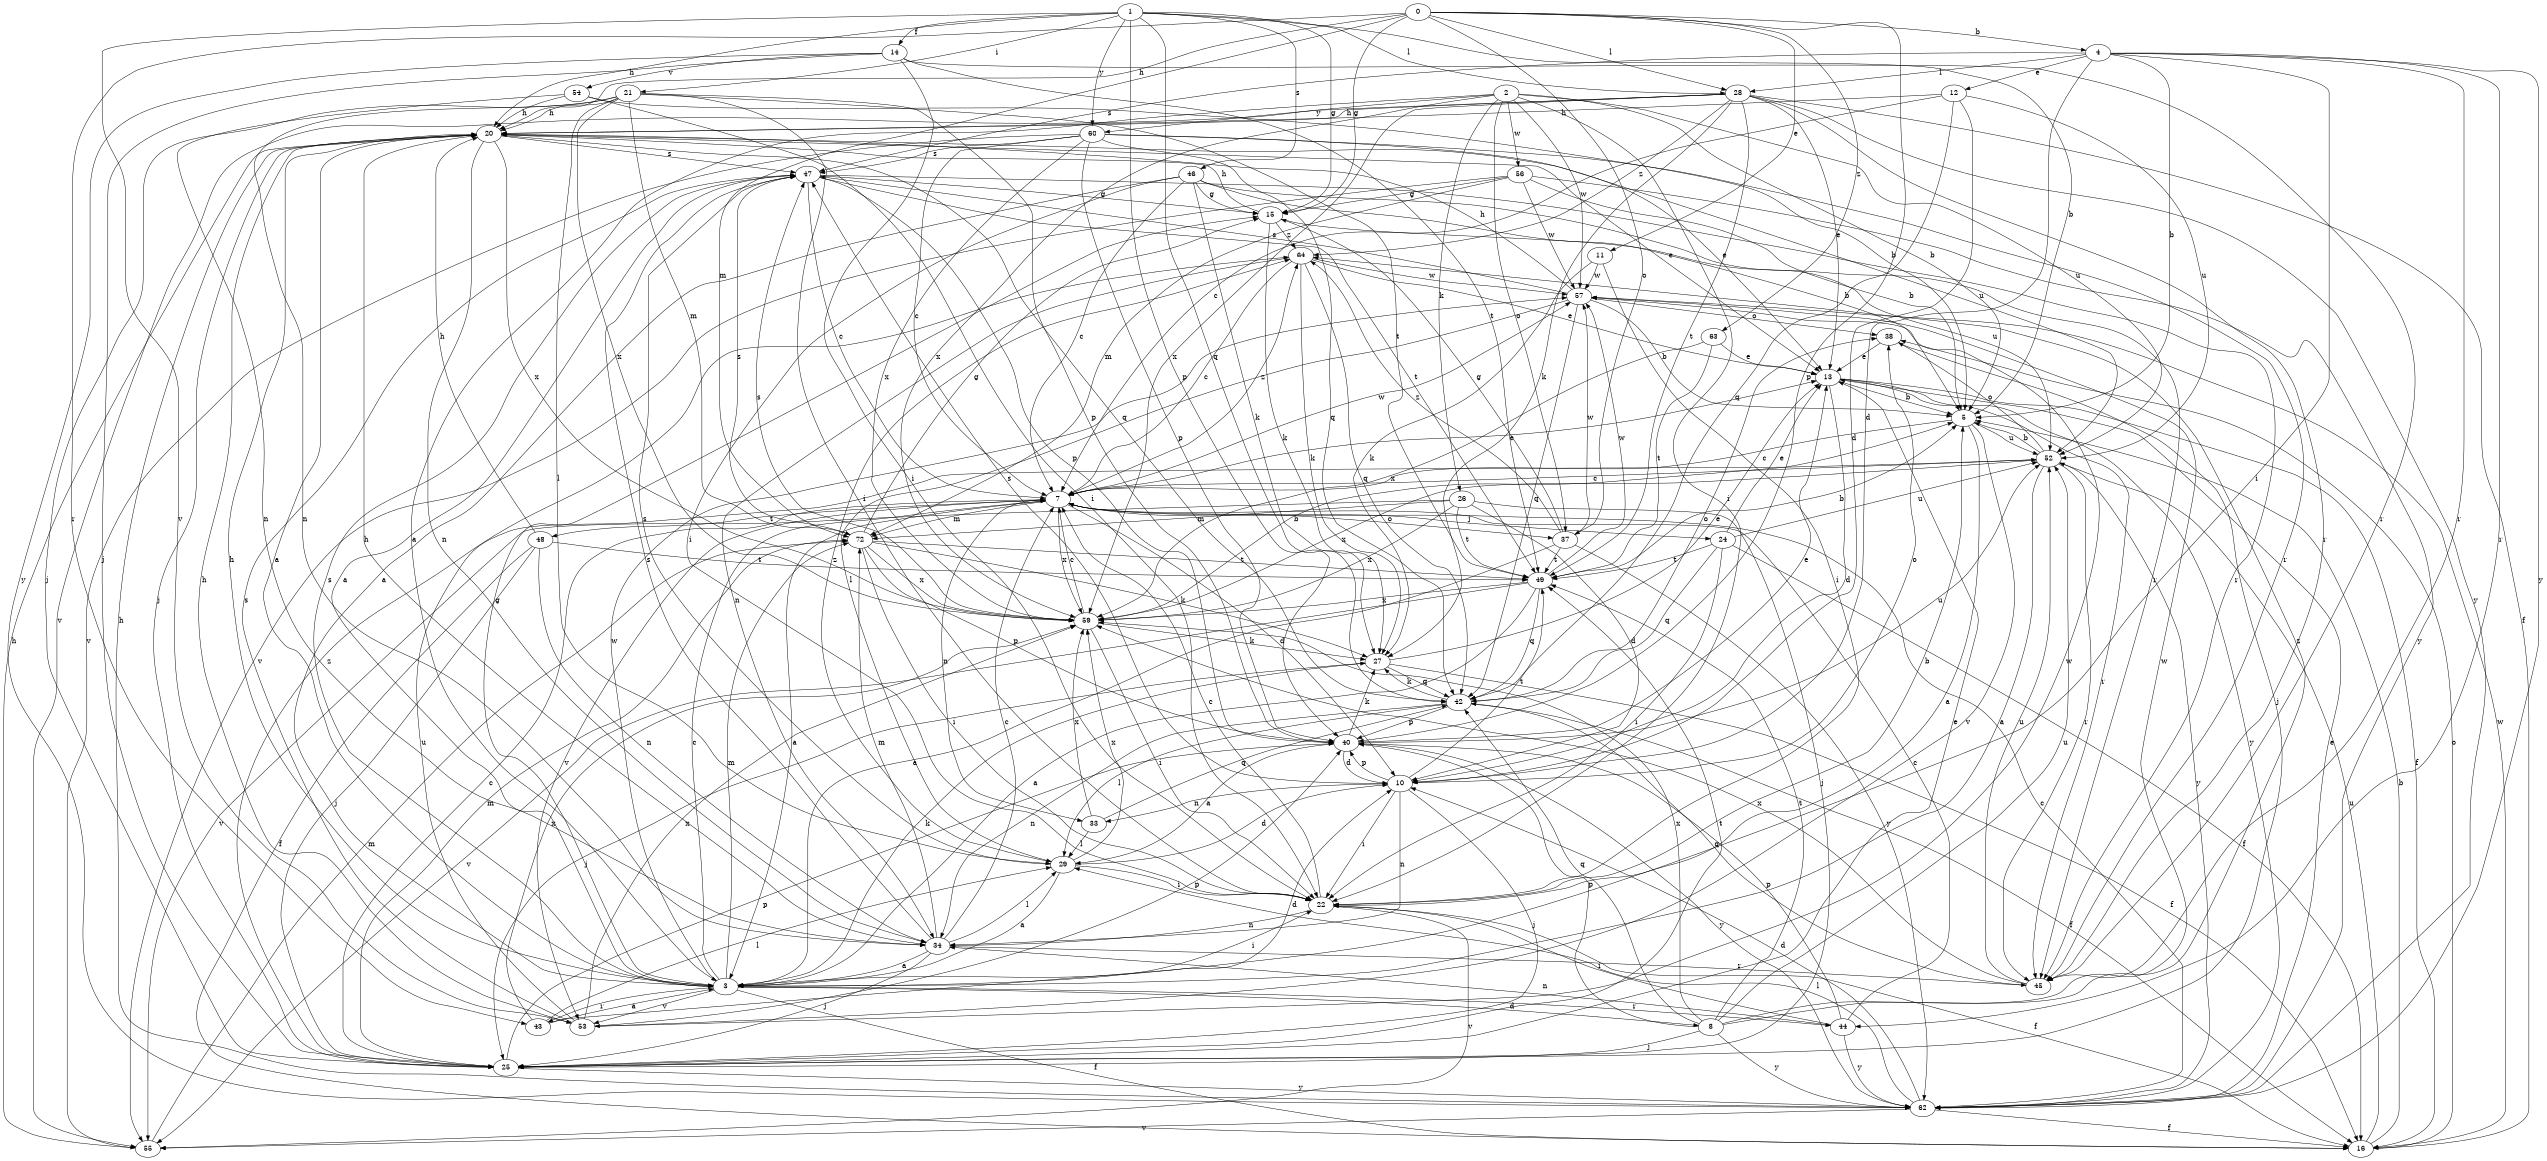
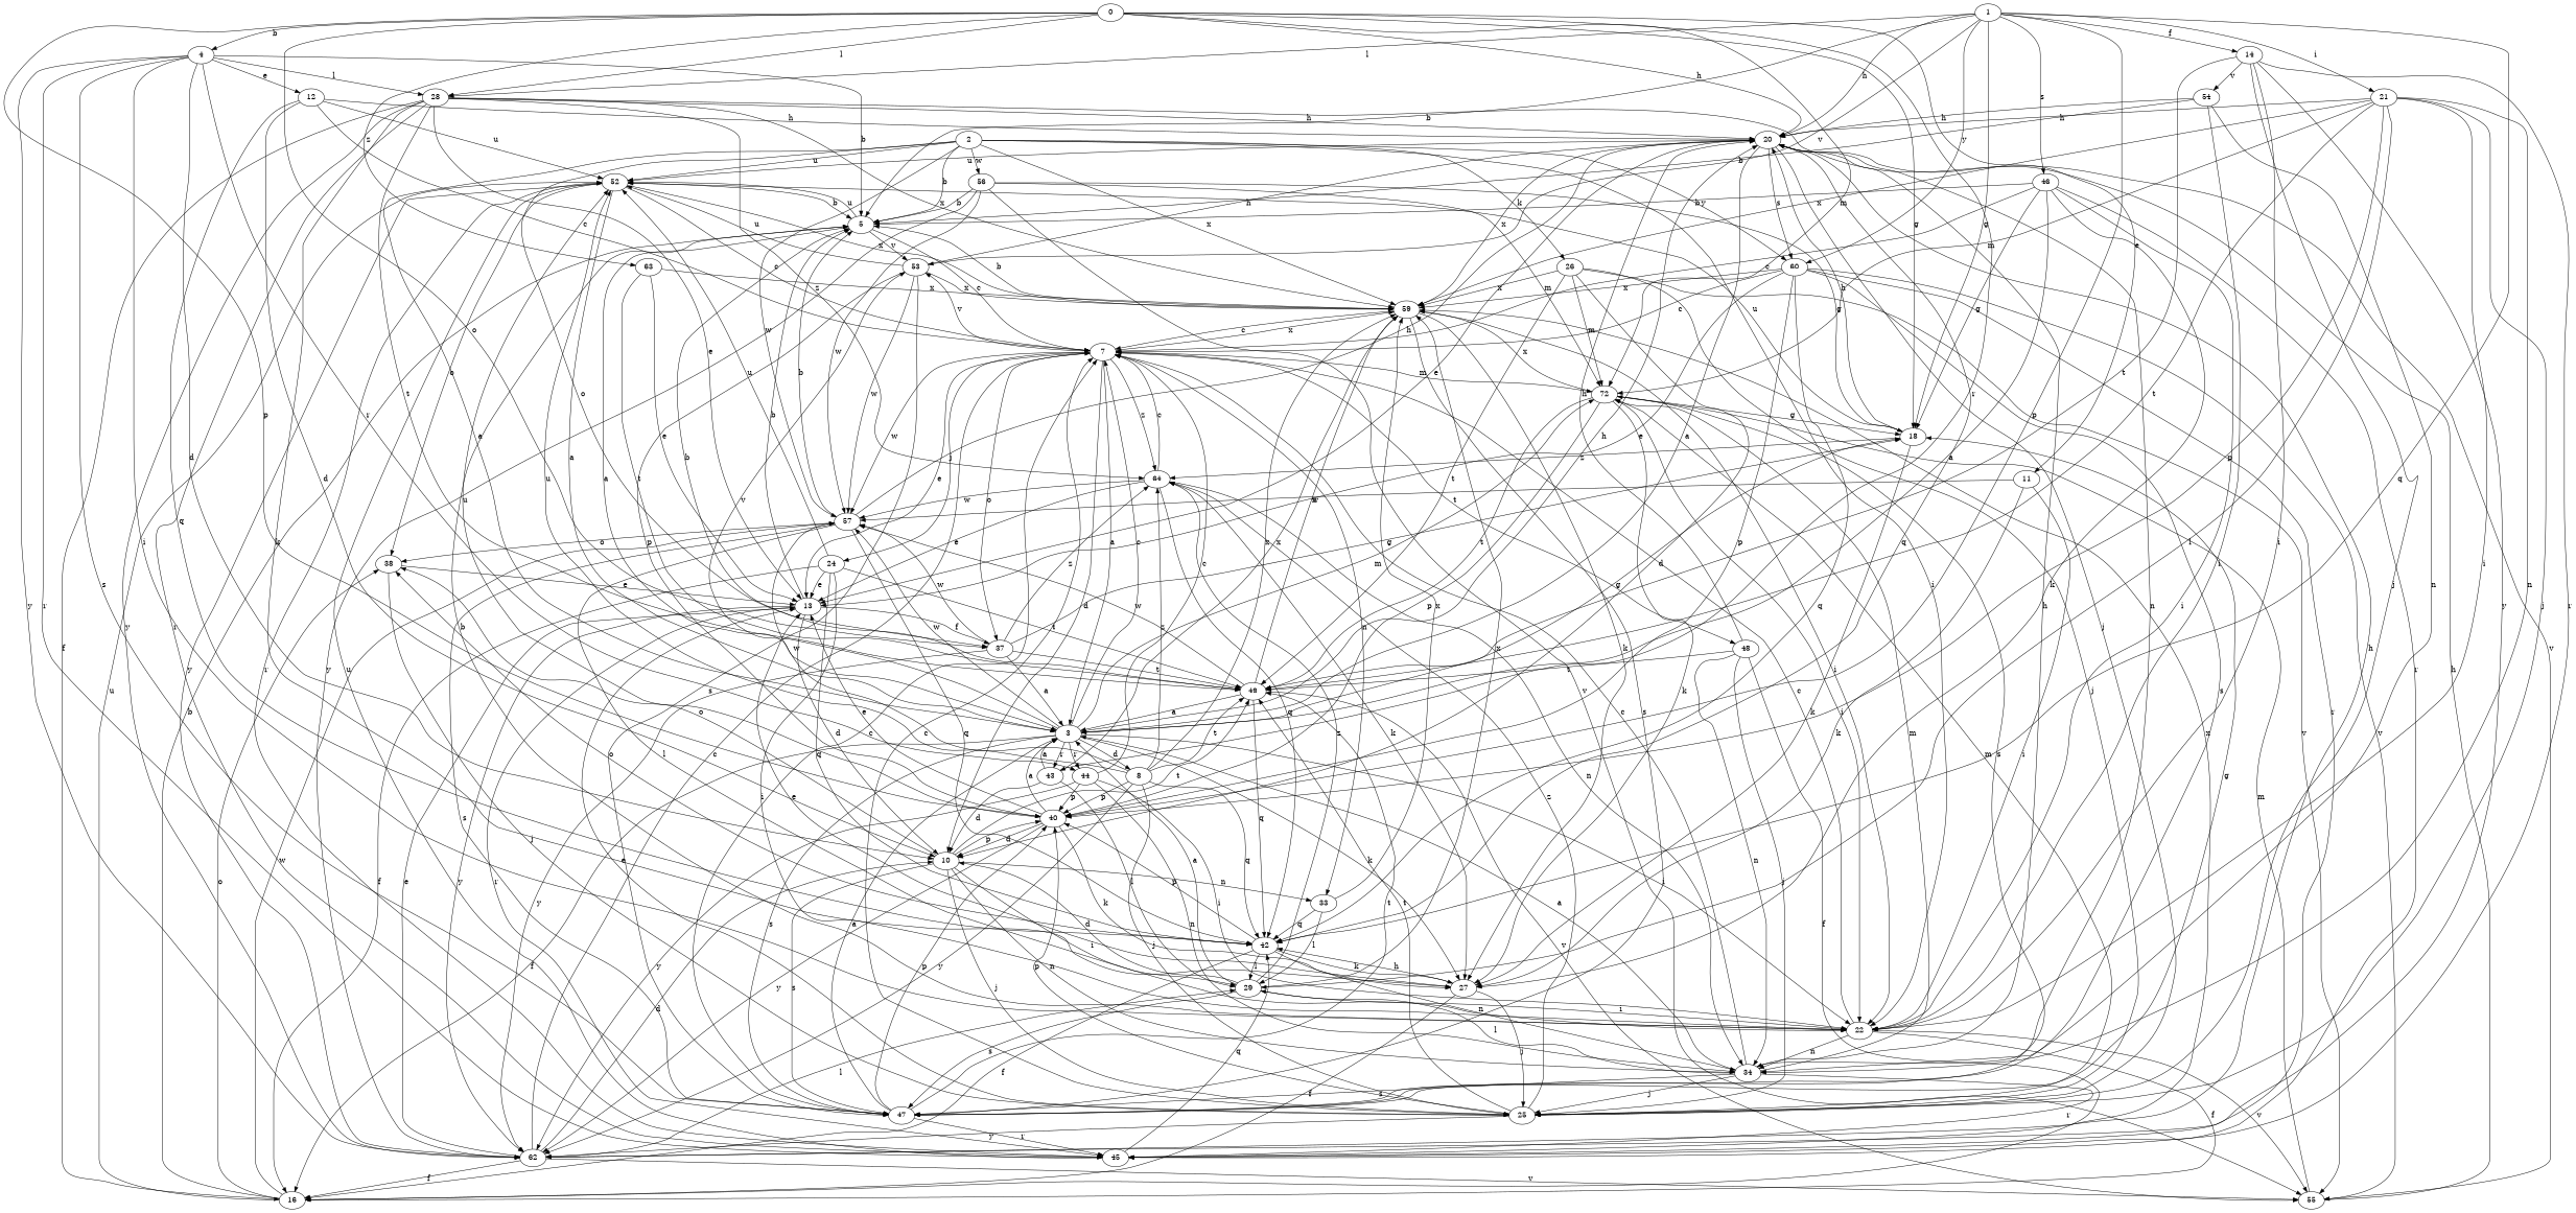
  strict digraph {
    0
    4
    11
-   18 [label=15]
+   18
    20
    28
    n7 [label=72]
    37
    40
    43
    63
    5
    22
    44
    47
    10
    12
    45
    62
    57
    27
    52
    64
    42
    3
    59
    13
    25
    34
    16
    49
    55
    29
    7
    38
    1
    14
    21
    46
    53
    60
    54
    2
    26
    56
    8
    24
    33
    48
    0 -> 4 [label=b]
    0 -> 11 [label=e]
    0 -> 18 [label=g]
    0 -> 20 [label=h]
    0 -> 28 [label=l]
    0 -> n7 [label=m]
    0 -> 37 [label=o]
    0 -> 40 [label=p]
    0 -> 43 [label=r]
    0 -> 63 [label=z]
    4 -> 28 [label=l]
    4 -> 5 [label=b]
    4 -> 22 [label=i]
    4 -> 44 [label=r]
    4 -> 47 [label=s]
    4 -> 10 [label=d]
    4 -> 12 [label=e]
    4 -> 45 [label=r]
    4 -> 62 [label=y]
    11 -> 22 [label=i]
    11 -> 57 [label=w]
    11 -> 27 [label=k]
    18 -> 20 [label=h]
    18 -> 27 [label=k]
    18 -> 52 [label=u]
    18 -> 64 [label=z]
-   20 -> 47 [label=s]
+   20 -> 60 [label=s]
    20 -> 52 [label=u]
    20 -> 42 [label=q]
    20 -> 3 [label=a]
    20 -> 59 [label=x]
    20 -> 13 [label=e]
    20 -> 25 [label=j]
    20 -> 34 [label=n]
    28 -> 20 [label=h]
    28 -> 45 [label=r]
    28 -> 62 [label=y]
    28 -> 27 [label=k]
    28 -> 64 [label=z]
    28 -> 59 [label=x]
    28 -> 13 [label=e]
    28 -> 16 [label=f]
    28 -> 49 [label=t]
    28 -> 55 [label=v]
    n7 -> 18 [label=g]
    n7 -> 40 [label=p]
    n7 -> 22 [label=i]
    n7 -> 47 [label=s]
    n7 -> 27 [label=k]
    n7 -> 59 [label=x]
    n7 -> 49 [label=t]
    37 -> 18 [label=g]
    37 -> 62 [label=y]
    37 -> 57 [label=w]
    37 -> 64 [label=z]
    37 -> 3 [label=a]
    37 -> 49 [label=t]
    40 -> 10 [label=d]
    40 -> 62 [label=y]
    40 -> 27 [label=k]
    40 -> 52 [label=u]
-   40 -> 29 [label=a]
+   40 -> 3 [label=a]
    40 -> 13 [label=e]
    43 -> 10 [label=d]
    43 -> 3 [label=a]
    43 -> 59 [label=x]
    43 -> 29 [label=l]
    63 -> 59 [label=x]
    63 -> 13 [label=e]
    63 -> 49 [label=t]
    5 -> 52 [label=u]
    5 -> 3 [label=a]
    5 -> 7 [label=c]
    5 -> 53 [label=v]
    22 -> 5 [label=b]
    22 -> 34 [label=n]
    22 -> 16 [label=f]
    22 -> 55 [label=v]
    22 -> 7 [label=c]
    44 -> 40 [label=p]
    44 -> 22 [label=i]
    44 -> 62 [label=y]
    44 -> 34 [label=n]
    44 -> 7 [label=c]
    47 -> 18 [label=g]
    47 -> 40 [label=p]
    47 -> 45 [label=r]
    47 -> 3 [label=a]
    47 -> 49 [label=t]
    47 -> 7 [label=c]
    10 -> 40 [label=p]
    10 -> 22 [label=i]
    10 -> 47 [label=s]
    10 -> 25 [label=j]
    10 -> 34 [label=n]
    10 -> 49 [label=t]
    10 -> 38 [label=o]
    10 -> 33 [label=n]
    12 -> 20 [label=h]
    12 -> 10 [label=d]
    12 -> 52 [label=u]
    12 -> 42 [label=q]
    12 -> 7 [label=c]
    45 -> 52 [label=u]
    45 -> 42 [label=q]
    45 -> 59 [label=x]
    62 -> 20 [label=h]
    62 -> 10 [label=d]
    62 -> 13 [label=e]
    62 -> 16 [label=f]
    62 -> 55 [label=v]
    62 -> 29 [label=l]
    62 -> 7 [label=c]
    57 -> 20 [label=h]
    57 -> 5 [label=b]
    57 -> 47 [label=s]
    57 -> 42 [label=q]
    57 -> 29 [label=l]
    57 -> 38 [label=o]
-   27 -> 42 [label=q]
+   27 -> 42 [label=h]
    27 -> 13 [label=e]
    27 -> 25 [label=j]
    27 -> 16 [label=f]
    52 -> 5 [label=b]
    52 -> 45 [label=r]
    52 -> 62 [label=y]
    52 -> 3 [label=a]
    52 -> 59 [label=x]
    52 -> 7 [label=c]
    52 -> 38 [label=o]
    64 -> 57 [label=w]
    64 -> 27 [label=k]
    64 -> 42 [label=q]
    64 -> 13 [label=e]
    64 -> 34 [label=n]
    64 -> 7 [label=c]
    42 -> 40 [label=p]
    42 -> 27 [label=k]
    42 -> 34 [label=n]
    42 -> 16 [label=f]
    42 -> 29 [label=l]
    42 -> 38 [label=o]
    3 -> 18 [label=g]
    3 -> 20 [label=h]
    3 -> n7 [label=m]
    3 -> 43 [label=r]
    3 -> 22 [label=i]
    3 -> 44 [label=r]
    3 -> 47 [label=s]
    3 -> 57 [label=w]
    3 -> 27 [label=k]
    3 -> 16 [label=f]
    3 -> 7 [label=c]
    3 -> 53 [label=v]
    3 -> 8 [label=d]
    59 -> 5 [label=b]
    59 -> 22 [label=i]
    59 -> 47 [label=s]
    59 -> 27 [label=k]
    59 -> 7 [label=c]
    13 -> 5 [label=b]
    13 -> 10 [label=d]
    13 -> 45 [label=r]
    13 -> 62 [label=y]
-   13 -> 16 [label=f]
+   13 -> 37 [label=f]
    25 -> n7 [label=m]
    25 -> 40 [label=p]
    25 -> 62 [label=y]
    25 -> 64 [label=z]
    25 -> 13 [label=e]
    25 -> 49 [label=t]
    25 -> 7 [label=c]
    34 -> 20 [label=h]
    34 -> n7 [label=m]
    34 -> 47 [label=s]
    34 -> 45 [label=r]
    34 -> 3 [label=a]
    34 -> 25 [label=j]
    34 -> 29 [label=l]
    34 -> 7 [label=c]
    16 -> 5 [label=b]
    16 -> 57 [label=w]
    16 -> 52 [label=u]
    16 -> 38 [label=o]
    49 -> 5 [label=b]
    49 -> 57 [label=w]
    49 -> 42 [label=q]
    49 -> 3 [label=a]
    49 -> 59 [label=x]
    49 -> 55 [label=v]
    55 -> 20 [label=h]
    55 -> n7 [label=m]
    29 -> 22 [label=i]
    29 -> 47 [label=s]
    29 -> 10 [label=d]
    29 -> 64 [label=z]
    29 -> 3 [label=a]
    29 -> 59 [label=x]
    7 -> n7 [label=m]
    7 -> 37 [label=o]
    7 -> 10 [label=d]
    7 -> 57 [label=w]
    7 -> 64 [label=z]
    7 -> 3 [label=a]
    7 -> 59 [label=x]
    7 -> 13 [label=e]
    7 -> 53 [label=v]
    7 -> 24 [label=j]
    7 -> 33 [label=n]
    7 -> 48 [label=t]
    38 -> 13 [label=e]
    38 -> 25 [label=j]
    1 -> 18 [label=g]
    1 -> 20 [label=h]
    1 -> 28 [label=l]
    1 -> 40 [label=p]
    1 -> 5 [label=b]
    1 -> 42 [label=q]
    1 -> 14 [label=f]
    1 -> 21 [label=i]
    1 -> 46 [label=s]
    1 -> 53 [label=v]
    1 -> 60 [label=y]
    14 -> 22 [label=i]
    14 -> 45 [label=r]
    14 -> 62 [label=y]
    14 -> 25 [label=j]
    14 -> 49 [label=t]
    14 -> 54 [label=v]
    21 -> 20 [label=h]
    21 -> n7 [label=m]
    21 -> 40 [label=p]
    21 -> 22 [label=i]
    21 -> 59 [label=x]
    21 -> 25 [label=j]
    21 -> 34 [label=n]
    21 -> 49 [label=t]
    21 -> 29 [label=l]
    46 -> 18 [label=g]
    46 -> 5 [label=b]
    46 -> 22 [label=i]
    46 -> 45 [label=r]
    46 -> 27 [label=k]
    46 -> 3 [label=a]
    46 -> 7 [label=c]
    53 -> 20 [label=h]
    53 -> 40 [label=p]
    53 -> 47 [label=s]
    53 -> 57 [label=w]
    53 -> 52 [label=u]
    53 -> 59 [label=x]
    60 -> 40 [label=p]
    60 -> 47 [label=s]
    60 -> 45 [label=r]
    60 -> 42 [label=q]
    60 -> 59 [label=x]
    60 -> 13 [label=e]
    60 -> 55 [label=v]
    60 -> 7 [label=c]
    54 -> 20 [label=h]
    54 -> 5 [label=b]
    54 -> 22 [label=i]
    54 -> 34 [label=n]
    2 -> 37 [label=o]
    2 -> 5 [label=b]
    2 -> 22 [label=i]
    2 -> 57 [label=w]
    2 -> 52 [label=u]
    2 -> 3 [label=a]
    2 -> 59 [label=x]
    2 -> 60 [label=y]
    2 -> 26 [label=k]
    2 -> 56 [label=w]
    26 -> n7 [label=m]
    26 -> 10 [label=d]
    26 -> 59 [label=x]
    26 -> 25 [label=j]
    26 -> 49 [label=t]
    26 -> 55 [label=v]
    56 -> 18 [label=g]
    56 -> n7 [label=m]
    56 -> 5 [label=b]
    56 -> 62 [label=y]
    56 -> 57 [label=w]
    56 -> 55 [label=v]
    8 -> 40 [label=p]
    8 -> 62 [label=y]
    8 -> 57 [label=w]
    8 -> 52 [label=u]
    8 -> 64 [label=z]
    8 -> 42 [label=q]
    8 -> 59 [label=x]
    8 -> 25 [label=j]
    8 -> 49 [label=t]
    24 -> 22 [label=i]
    24 -> 52 [label=u]
    24 -> 42 [label=q]
    24 -> 13 [label=e]
    24 -> 16 [label=f]
    24 -> 49 [label=t]
    33 -> 42 [label=q]
    33 -> 59 [label=x]
    33 -> 29 [label=l]
    48 -> 20 [label=h]
    48 -> 25 [label=j]
    48 -> 34 [label=n]
    48 -> 16 [label=f]
    48 -> 49 [label=t]
  }
